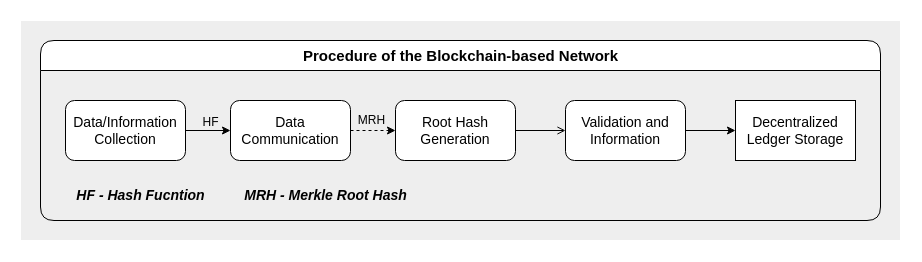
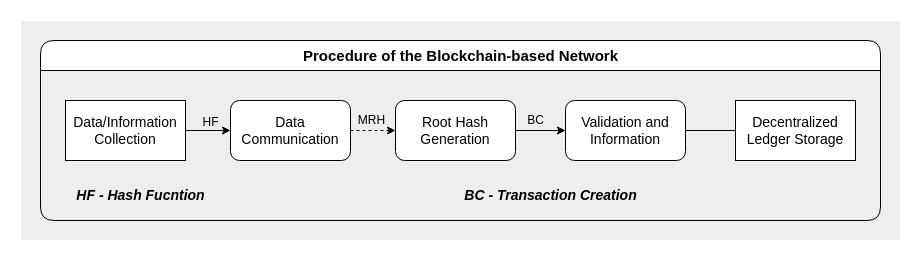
  <mxCell id="0" />
  <mxCell id="1" parent="0" />
  <mxCell id="2" value="" style="whiteSpace=wrap;html=1;strokeColor=#FFFFFF;fontColor=#1A1A1A;fillColor=#EEEEEE;container=1;" vertex="1" parent="1"><mxGeometry x="20" y="20" width="880" height="220" as="geometry" /></mxCell>
  <mxCell id="3" value="&lt;font style=&quot;font-size: 15px;&quot;&gt;Procedure of the Blockchain-based Network&lt;/font&gt;" style="swimlane;html=1;startSize=30;horizontal=1;containerType=tree;glass=0;rounded=1;" parent="2" vertex="1"><mxGeometry x="20" y="20" width="840" height="180" as="geometry" /></mxCell>
  <mxCell id="4" style="edgeStyle=orthogonalEdgeStyle;rounded=1;orthogonalLoop=1;jettySize=auto;html=1;exitX=1;exitY=0.5;exitDx=0;exitDy=0;entryX=0;entryY=0.5;entryDx=0;entryDy=0;" edge="1" parent="3" source="5" target="8"><mxGeometry relative="1" as="geometry" /></mxCell>
- <mxCell id="5" value="&lt;font style=&quot;font-size: 14px;&quot;&gt;Data/Information Collection&lt;/font&gt;" style="rounded=1;whiteSpace=wrap;html=1;" parent="3" vertex="1"><mxGeometry x="25" y="60" width="120" height="60" as="geometry" /></mxCell>
+ <mxCell id="5" value="&lt;font style=&quot;font-size: 14px;&quot;&gt;Data/Information Collection&lt;/font&gt;" style="whiteSpace=wrap;html=1;rounded=0;" parent="3" vertex="1"><mxGeometry x="25" y="60" width="120" height="60" as="geometry" /></mxCell>
  <mxCell id="6" value="&lt;font style=&quot;font-size: 14px;&quot;&gt;Decentralized Ledger Storage&lt;/font&gt;" style="whiteSpace=wrap;html=1;rounded=0;" parent="3" vertex="1"><mxGeometry x="695" y="60" width="120" height="60" as="geometry" /></mxCell>
  <mxCell id="7" style="edgeStyle=orthogonalEdgeStyle;rounded=1;orthogonalLoop=1;jettySize=auto;html=1;exitX=1;exitY=0.5;exitDx=0;exitDy=0;entryX=0;entryY=0.5;entryDx=0;entryDy=0;dashed=1;" edge="1" parent="3" source="8" target="12"><mxGeometry relative="1" as="geometry" /></mxCell>
  <mxCell id="8" value="&lt;font style=&quot;font-size: 14px;&quot;&gt;Data Communication&lt;/font&gt;" style="rounded=1;whiteSpace=wrap;html=1;" parent="3" vertex="1"><mxGeometry x="190" y="60" width="120" height="60" as="geometry" /></mxCell>
- <mxCell id="9" style="edgeStyle=orthogonalEdgeStyle;rounded=1;orthogonalLoop=1;jettySize=auto;html=1;exitX=1;exitY=0.5;exitDx=0;exitDy=0;entryX=0;entryY=0.5;entryDx=0;entryDy=0;" edge="1" parent="3" source="10" target="6"><mxGeometry relative="1" as="geometry" /></mxCell>
+ <mxCell id="9" style="edgeStyle=orthogonalEdgeStyle;rounded=1;orthogonalLoop=1;jettySize=auto;html=1;exitX=1;exitY=0.5;exitDx=0;exitDy=0;entryX=0;entryY=0.5;entryDx=0;entryDy=0;endArrow=none;" edge="1" parent="3" source="10" target="6"><mxGeometry relative="1" as="geometry" /></mxCell>
  <mxCell id="10" value="&lt;font style=&quot;font-size: 14px;&quot;&gt;Validation and Information&lt;/font&gt;" style="rounded=1;whiteSpace=wrap;html=1;" parent="3" vertex="1"><mxGeometry x="525" y="60" width="120" height="60" as="geometry" /></mxCell>
- <mxCell id="11" style="edgeStyle=orthogonalEdgeStyle;rounded=1;orthogonalLoop=1;jettySize=auto;html=1;exitX=1;exitY=0.5;exitDx=0;exitDy=0;entryX=0;entryY=0.5;entryDx=0;entryDy=0;endArrow=open;" edge="1" parent="3" source="12" target="10"><mxGeometry relative="1" as="geometry" /></mxCell>
+ <mxCell id="11" style="edgeStyle=orthogonalEdgeStyle;rounded=1;orthogonalLoop=1;jettySize=auto;html=1;exitX=1;exitY=0.5;exitDx=0;exitDy=0;entryX=0;entryY=0.5;entryDx=0;entryDy=0;" edge="1" parent="3" source="12" target="10"><mxGeometry relative="1" as="geometry" /></mxCell>
  <mxCell id="12" value="&lt;font style=&quot;font-size: 14px;&quot;&gt;Root Hash Generation&lt;/font&gt;" style="rounded=1;whiteSpace=wrap;html=1;" parent="3" vertex="1"><mxGeometry x="355" y="60" width="120" height="60" as="geometry" /></mxCell>
  <mxCell id="13" value="HF" style="text;html=1;align=center;verticalAlign=middle;resizable=0;points=[];autosize=1;strokeColor=none;fillColor=none;rounded=1;" vertex="1" parent="3"><mxGeometry x="150" y="67" width="40" height="30" as="geometry" /></mxCell>
  <mxCell id="14" value="&lt;b&gt;&lt;i&gt;&lt;font style=&quot;font-size: 14px;&quot;&gt;HF - Hash Fucntion&lt;/font&gt;&lt;/i&gt;&lt;/b&gt;" style="text;html=1;align=center;verticalAlign=middle;resizable=0;points=[];autosize=1;strokeColor=none;fillColor=none;rounded=1;" vertex="1" parent="3"><mxGeometry x="25" y="140" width="150" height="30" as="geometry" /></mxCell>
- <mxCell id="15" value="&lt;b&gt;&lt;i&gt;&lt;font style=&quot;font-size: 14px;&quot;&gt;MRH - Merkle Root Hash&lt;/font&gt;&lt;/i&gt;&lt;/b&gt;" style="text;html=1;align=center;verticalAlign=middle;resizable=0;points=[];autosize=1;strokeColor=none;fillColor=none;rounded=1;" vertex="1" parent="3"><mxGeometry x="190" y="140" width="190" height="30" as="geometry" /></mxCell>
+ <mxCell id="16" value="&lt;b&gt;&lt;i&gt;&lt;font style=&quot;font-size: 14px;&quot;&gt;BC - Transaction Creation&lt;/font&gt;&lt;/i&gt;&lt;/b&gt;" style="text;html=1;align=center;verticalAlign=middle;resizable=0;points=[];autosize=1;strokeColor=none;fillColor=none;rounded=1;" vertex="1" parent="3"><mxGeometry x="410" y="140" width="200" height="30" as="geometry" /></mxCell>
  <mxCell id="17" value="MRH" style="text;html=1;align=center;verticalAlign=middle;resizable=0;points=[];autosize=1;strokeColor=none;fillColor=none;rounded=1;" vertex="1" parent="2"><mxGeometry x="326" y="85" width="50" height="30" as="geometry" /></mxCell>
+ <mxCell id="18" value="BC" style="text;html=1;align=center;verticalAlign=middle;resizable=0;points=[];autosize=1;strokeColor=none;fillColor=none;rounded=1;" vertex="1" parent="2"><mxGeometry x="495" y="85" width="40" height="30" as="geometry" /></mxCell>
